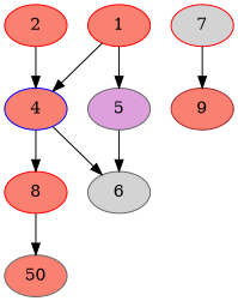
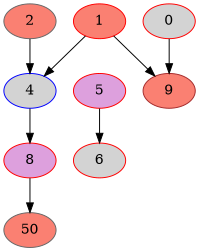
  digraph {
    node [alpha=0.10 color=red fillcolor=salmon style=filled]
    1 [expect_size=19317760]
-   4 [alpha=0.01 color=blue expect_size=36545536]
-   5 [color=gray40 expect_size=50112512 fillcolor=plum]
-   6 [alpha=0.19 color=gray40 expect_size=18784256 fillcolor=lightgrey]
-   8 [alpha=0.06 expect_size=26083328]
-   2 [alpha=0.17 expect_size=52411392]
-   7 [alpha=0.15 expect_size=10083328 fillcolor=lightgrey]
+   4 [alpha=0.01 color=blue expect_size=36545536 fillcolor=lightgrey]
+   5 [expect_size=50112512 fillcolor=plum]
+   6 [alpha=0.19 expect_size=18784256 fillcolor=lightgrey]
+   8 [alpha=0.06 expect_size=26083328 fillcolor=plum]
+   2 [alpha=0.17 color=gray40 expect_size=52411392]
+   7 [alpha=0.15 expect_size=10083328 fillcolor=lightgrey label=0]
    9 [alpha=0.15 color=brown expect_size=12084224]
    n9 [alpha=0.01 color=gray40 expect_size=36929536 label=50]
    1 -> 4
-   1 -> 5
-   4 -> 6
+   1 -> 9
    4 -> 8
    5 -> 6
    8 -> n9
    2 -> 4
    7 -> 9
  }
